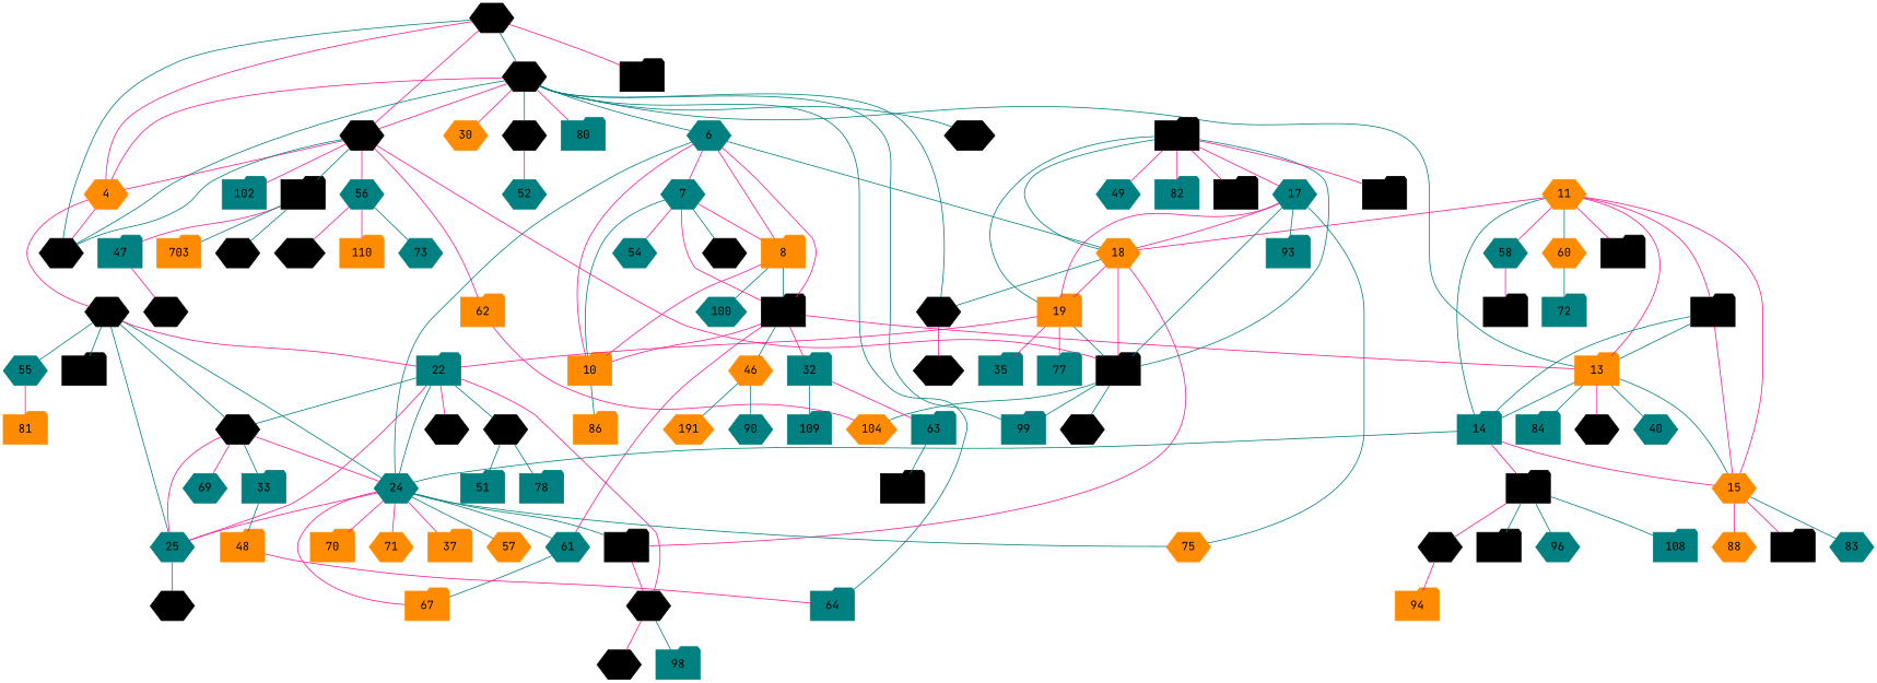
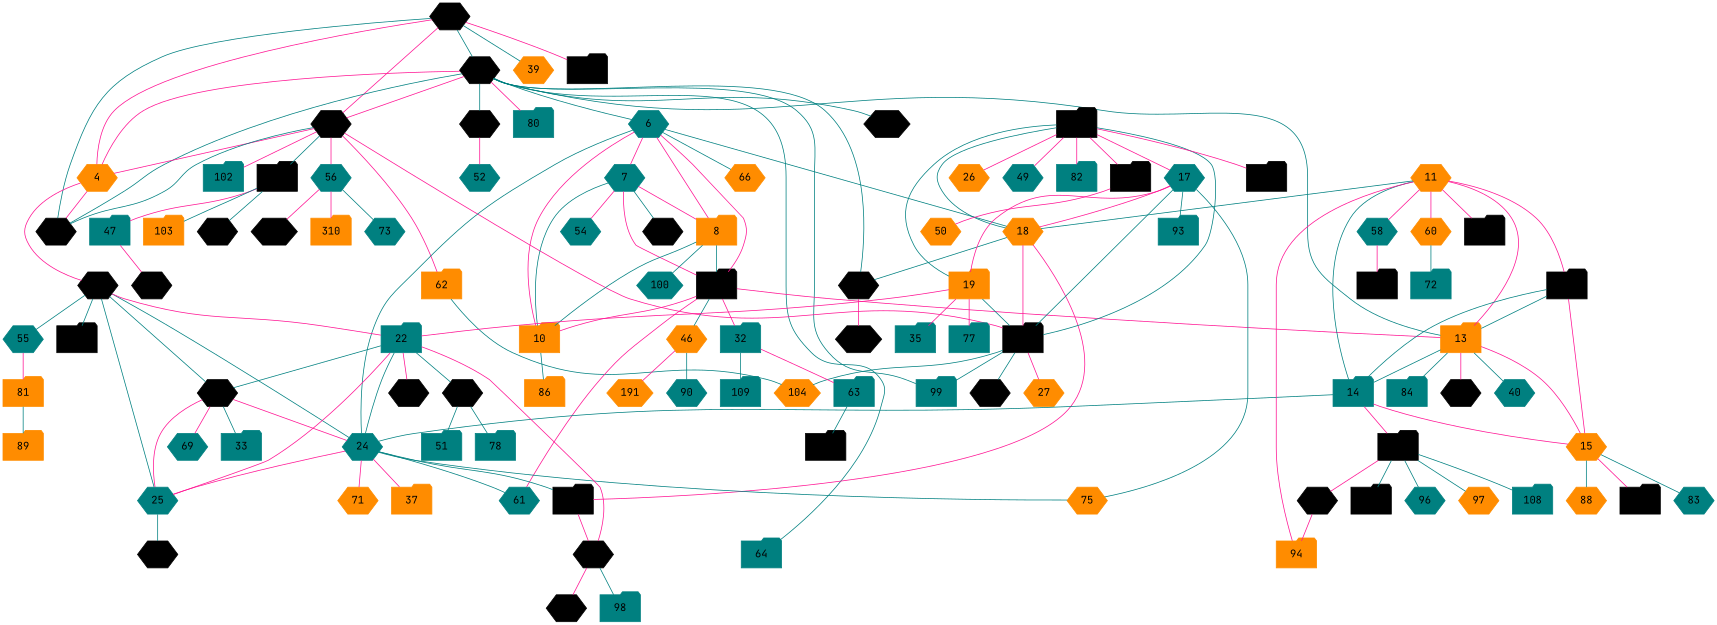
  graph {
    fontname="JetBrains Mono"
    node [color=teal fontname="JetBrains Mono" shape=hexagon style=filled]
    edge [color=deeppink fontname="JetBrains Mono"]
    1 [color=black]
    2 [color=black]
    3 [color=black]
    4 [color=darkorange]
    5 [color=black]
+   39 [color=darkorange]
    91 [color=black shape=folder]
    6
    13 [color=darkorange shape=folder]
-   30 [color=darkorange]
    43 [color=black]
    64 [shape=folder]
    65 [color=black]
    80 [shape=folder]
    99 [shape=folder]
    107 [color=black]
    20 [color=black shape=folder]
    45 [color=black shape=folder]
    56
    62 [color=darkorange shape=folder]
    102 [shape=folder]
    21 [color=black]
    7
    8 [color=darkorange shape=folder]
    9 [color=black shape=folder]
    10 [color=darkorange shape=folder]
    18 [color=darkorange]
    24
+   66 [color=darkorange]
    14 [shape=folder]
    15 [color=darkorange]
    29 [color=black]
    40
    84 [shape=folder]
    52
    112 [color=black]
+   27 [color=darkorange]
    38 [color=black]
    104 [color=darkorange]
    47 [shape=folder]
    59 [color=black]
-   103 [color=darkorange shape=folder label=703]
+   103 [color=darkorange shape=folder]
    73
    105 [color=black]
-   110 [color=darkorange shape=folder]
+   110 [color=darkorange shape=folder label=310]
    22 [shape=folder]
    23 [color=black]
    25
    36 [color=black shape=folder]
    55
    54
    79 [color=black]
    100
    32 [shape=folder]
    46 [color=darkorange]
    61
    86 [color=darkorange shape=folder]
    19 [color=darkorange shape=folder]
    53 [color=black shape=folder]
    75 [color=darkorange]
    37 [color=darkorange shape=folder]
-   57 [color=darkorange]
-   67 [color=darkorange shape=folder]
-   70 [color=darkorange shape=folder]
    71 [color=darkorange]
    63 [shape=folder]
    109 [shape=folder]
    90
    n69 [color=darkorange label=191]
    11 [color=darkorange]
    12 [color=black shape=folder]
    58
    60 [color=darkorange]
    68 [color=black shape=folder]
    31 [color=black shape=folder]
    76 [color=black shape=folder]
    83
    88 [color=darkorange]
    87 [color=black shape=folder]
    72 [shape=folder]
    41 [color=black]
    42 [color=black shape=folder]
    96
+   97 [color=darkorange]
    108 [shape=folder]
    16 [color=black shape=folder]
    17
+   26 [color=darkorange]
    34 [color=black shape=folder]
    49
    82 [shape=folder]
    106 [color=black shape=folder]
    93 [shape=folder]
    35 [shape=folder]
    77 [shape=folder]
+   50 [color=darkorange]
    85 [color=black]
    44 [color=black]
    74 [color=black]
    33 [shape=folder]
    69
    28 [color=black]
    81 [color=darkorange shape=folder]
    51 [shape=folder]
    78 [shape=folder]
    92 [color=black]
    98 [shape=folder]
-   48 [color=darkorange shape=folder]
    94 [color=darkorange shape=folder]
    111 [color=black shape=folder]
    95 [color=black]
+   89 [color=darkorange shape=folder]
    1 -- 2 [color=teal]
    1 -- 3
    1 -- 4
    1 -- 5 [color=teal]
+   1 -- 39 [color=teal]
    1 -- 91
    2 -- 3
    2 -- 4
    2 -- 5 [color=teal]
    2 -- 6 [color=teal]
    2 -- 13 [color=teal]
-   2 -- 30
    2 -- 43 [color=teal]
    2 -- 64 [color=teal]
    2 -- 65 [color=teal]
    2 -- 80
    2 -- 99 [color=teal]
    2 -- 107 [color=teal]
    3 -- 4
    3 -- 5 [color=teal]
    3 -- 20
    3 -- 45 [color=teal]
    3 -- 56
    3 -- 62
    3 -- 102
    4 -- 5
    4 -- 21
    6 -- 7
    6 -- 8
    6 -- 9
    6 -- 10
    6 -- 18 [color=teal]
    6 -- 24 [color=teal]
+   6 -- 66 [color=teal]
    13 -- 14 [color=teal]
-   13 -- 15 [color=teal]
+   13 -- 15
    13 -- 29
    13 -- 40 [color=teal]
    13 -- 84 [color=teal]
    43 -- 52
    65 -- 112
    20 -- 99 [color=teal]
+   20 -- 27
    20 -- 38 [color=teal]
    20 -- 104 [color=teal]
    45 -- 47
    45 -- 59 [color=teal]
    45 -- 103 [color=teal]
    56 -- 73 [color=teal]
    56 -- 105
    56 -- 110
-   62 -- 104
+   62 -- 104 [color=teal]
    21 -- 24 [color=teal]
    21 -- 22
    21 -- 23 [color=teal]
    21 -- 25 [color=teal]
    21 -- 36 [color=teal]
    21 -- 55 [color=teal]
    7 -- 8
    7 -- 9
    7 -- 10 [color=teal]
    7 -- 54
    7 -- 79 [color=teal]
    8 -- 9 [color=teal]
-   8 -- 10
+   8 -- 10 [color=teal]
    8 -- 100 [color=teal]
    9 -- 13
    9 -- 10
    9 -- 32
    9 -- 46 [color=teal]
    9 -- 61
    10 -- 86 [color=teal]
    18 -- 65 [color=teal]
    18 -- 20
-   18 -- 19
    18 -- 53
    24 -- 25
    24 -- 61 [color=teal]
    24 -- 53 [color=teal]
    24 -- 75 [color=teal]
    24 -- 37
-   24 -- 57 [color=teal]
-   24 -- 67
-   24 -- 70
    24 -- 71
    14 -- 24 [color=teal]
    14 -- 15
    14 -- 31
    15 -- 76
    15 -- 83 [color=teal]
-   15 -- 88
+   15 -- 88 [color=teal]
    47 -- 95
    22 -- 24 [color=teal]
    22 -- 23 [color=teal]
    22 -- 25
    22 -- 85
    22 -- 44 [color=teal]
    22 -- 74
    23 -- 24
    23 -- 25
    23 -- 33 [color=teal]
    23 -- 69
    25 -- 28 [color=teal]
    55 -- 81
    32 -- 63
    32 -- 109 [color=teal]
    46 -- 90 [color=teal]
-   46 -- n69 [color=teal]
-   61 -- 67 [color=teal]
+   46 -- n69
    19 -- 20 [color=teal]
    19 -- 22
    19 -- 35
    19 -- 77
    53 -- 85
    63 -- 111 [color=teal]
    11 -- 13
-   11 -- 18
+   11 -- 18 [color=teal]
    11 -- 14 [color=teal]
-   11 -- 15
+   11 -- 94
    11 -- 12
    11 -- 58
-   11 -- 60 [color=teal]
+   11 -- 60
    11 -- 68
    12 -- 13 [color=teal]
    12 -- 14 [color=teal]
    12 -- 15
    58 -- 87
    60 -- 72 [color=teal]
    31 -- 41
    31 -- 42 [color=teal]
    31 -- 96 [color=teal]
+   31 -- 97 [color=teal]
    31 -- 108 [color=teal]
    41 -- 94
    16 -- 20 [color=teal]
    16 -- 18 [color=teal]
    16 -- 19 [color=teal]
    16 -- 17
+   16 -- 26
    16 -- 34
    16 -- 49
    16 -- 82
    16 -- 106
    17 -- 20 [color=teal]
    17 -- 18
    17 -- 19
    17 -- 75 [color=teal]
    17 -- 93 [color=teal]
+   34 -- 50
    85 -- 92
    85 -- 98 [color=teal]
    44 -- 51 [color=teal]
    44 -- 78 [color=teal]
-   33 -- 48 [color=teal]
-   48 -- 64
+   81 -- 89 [color=teal]
  }
